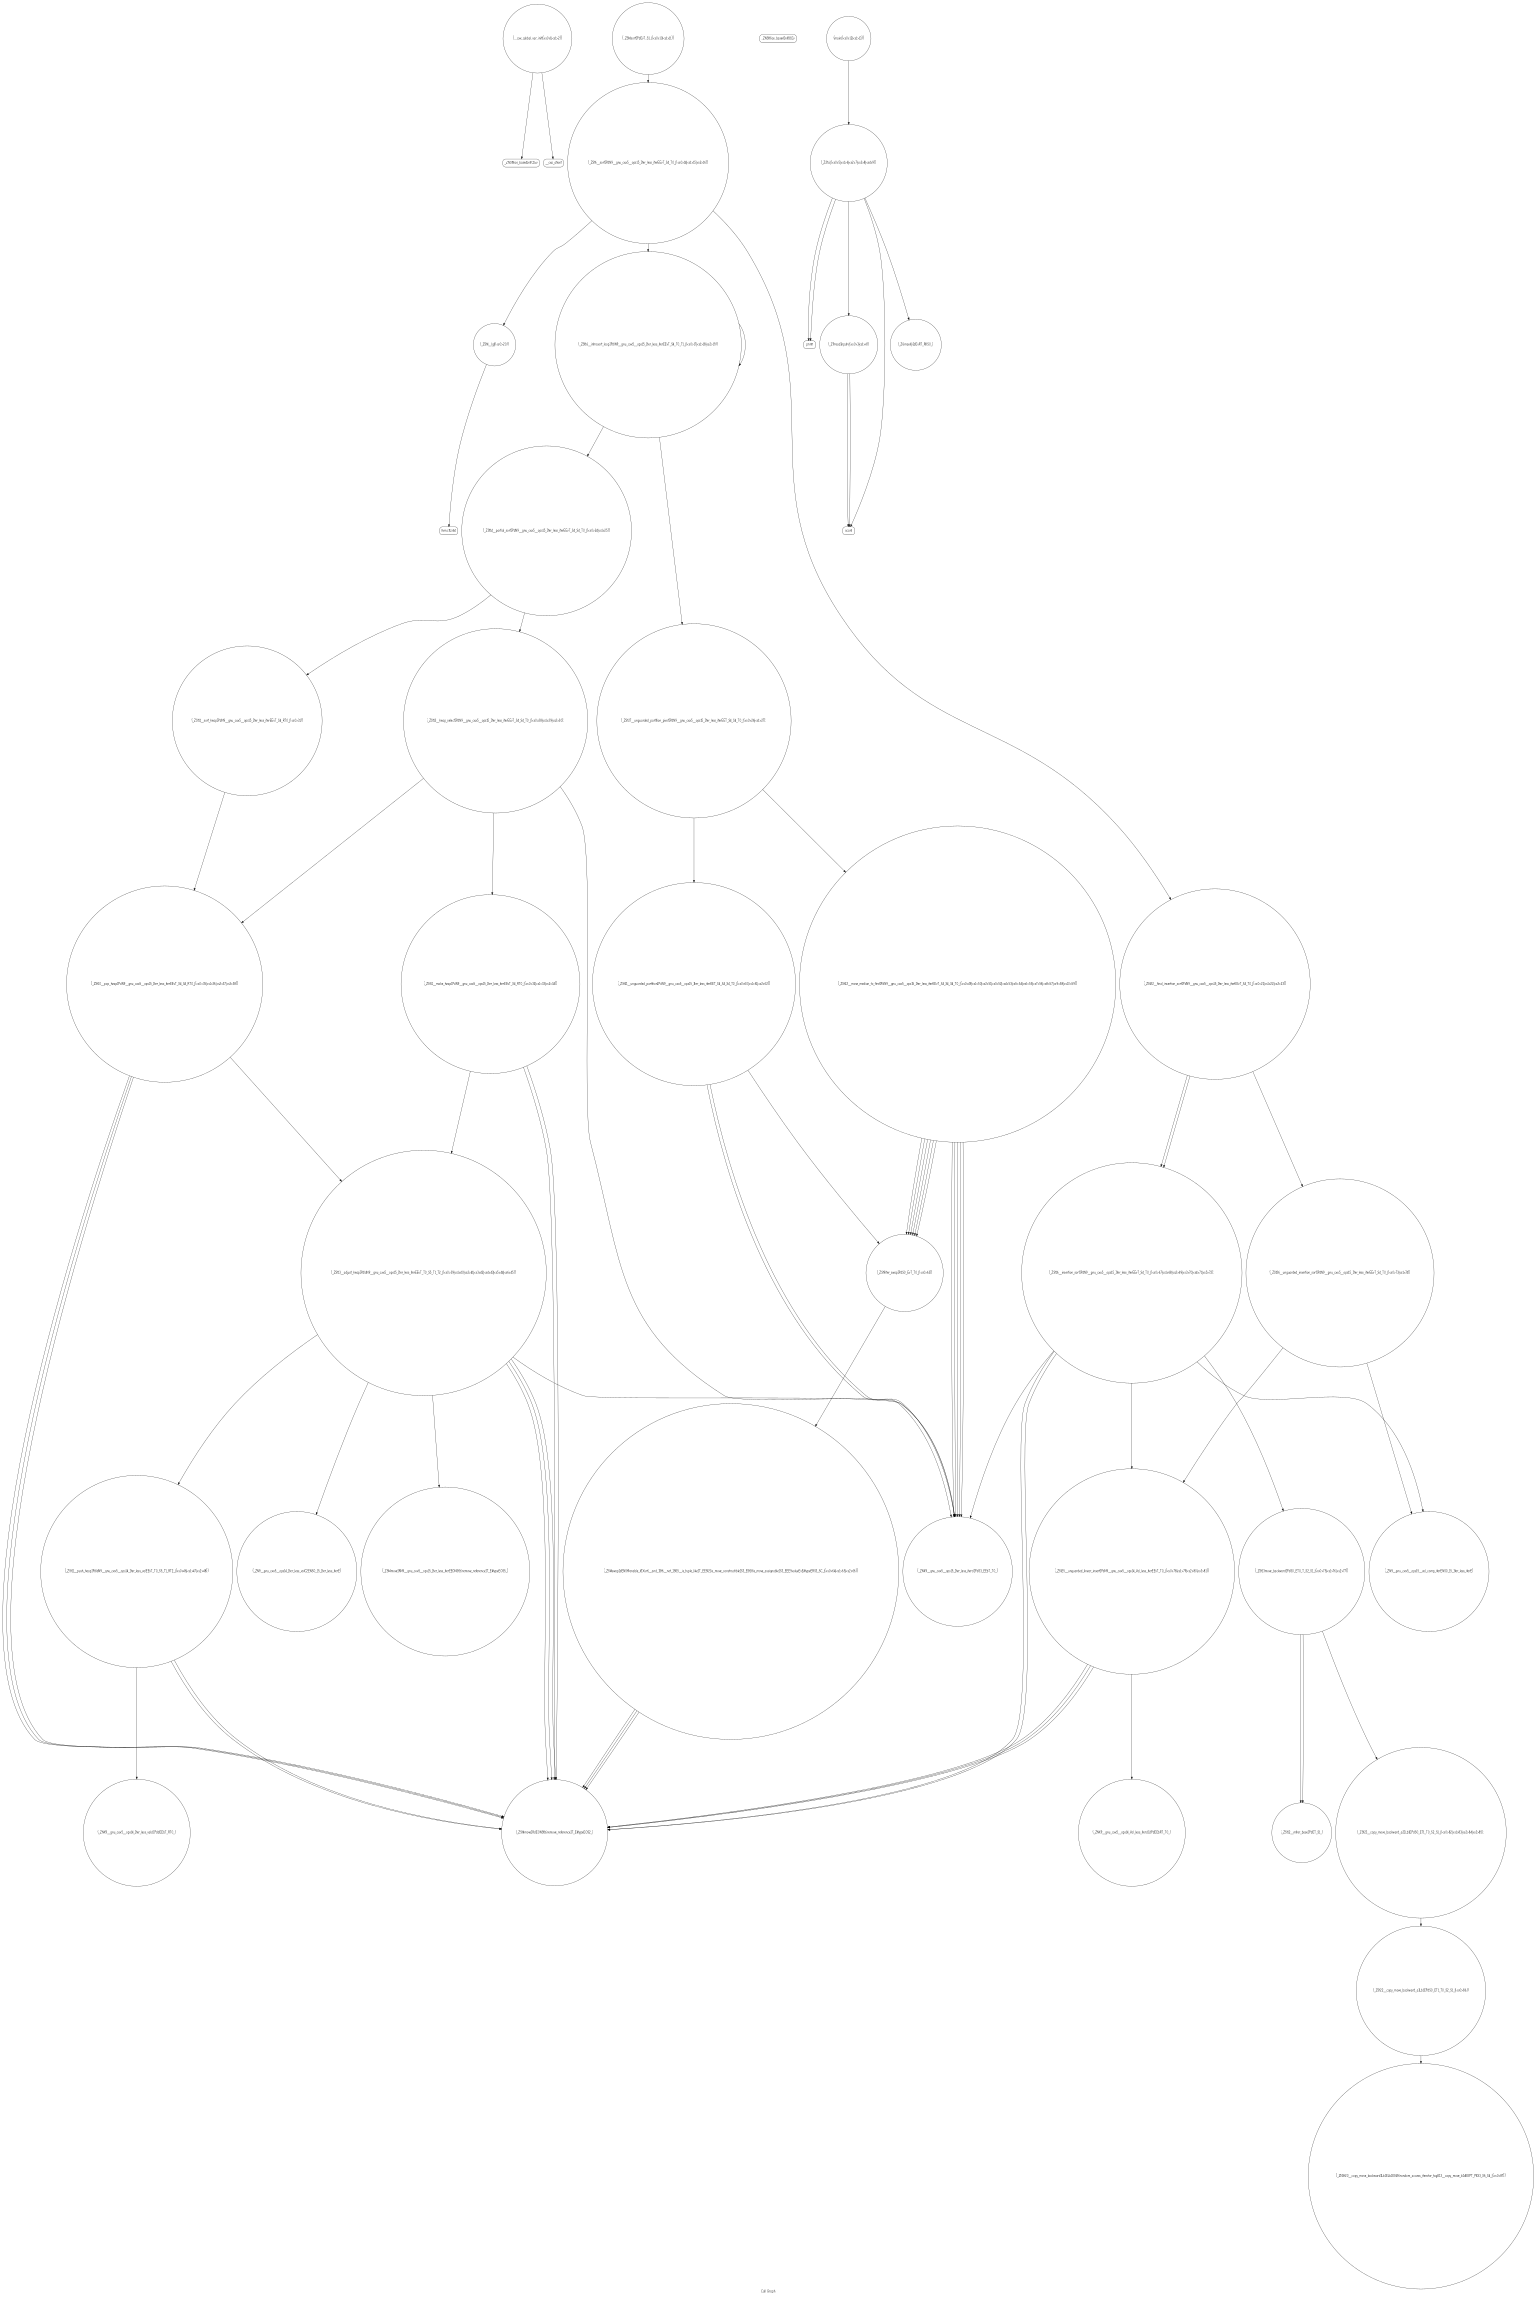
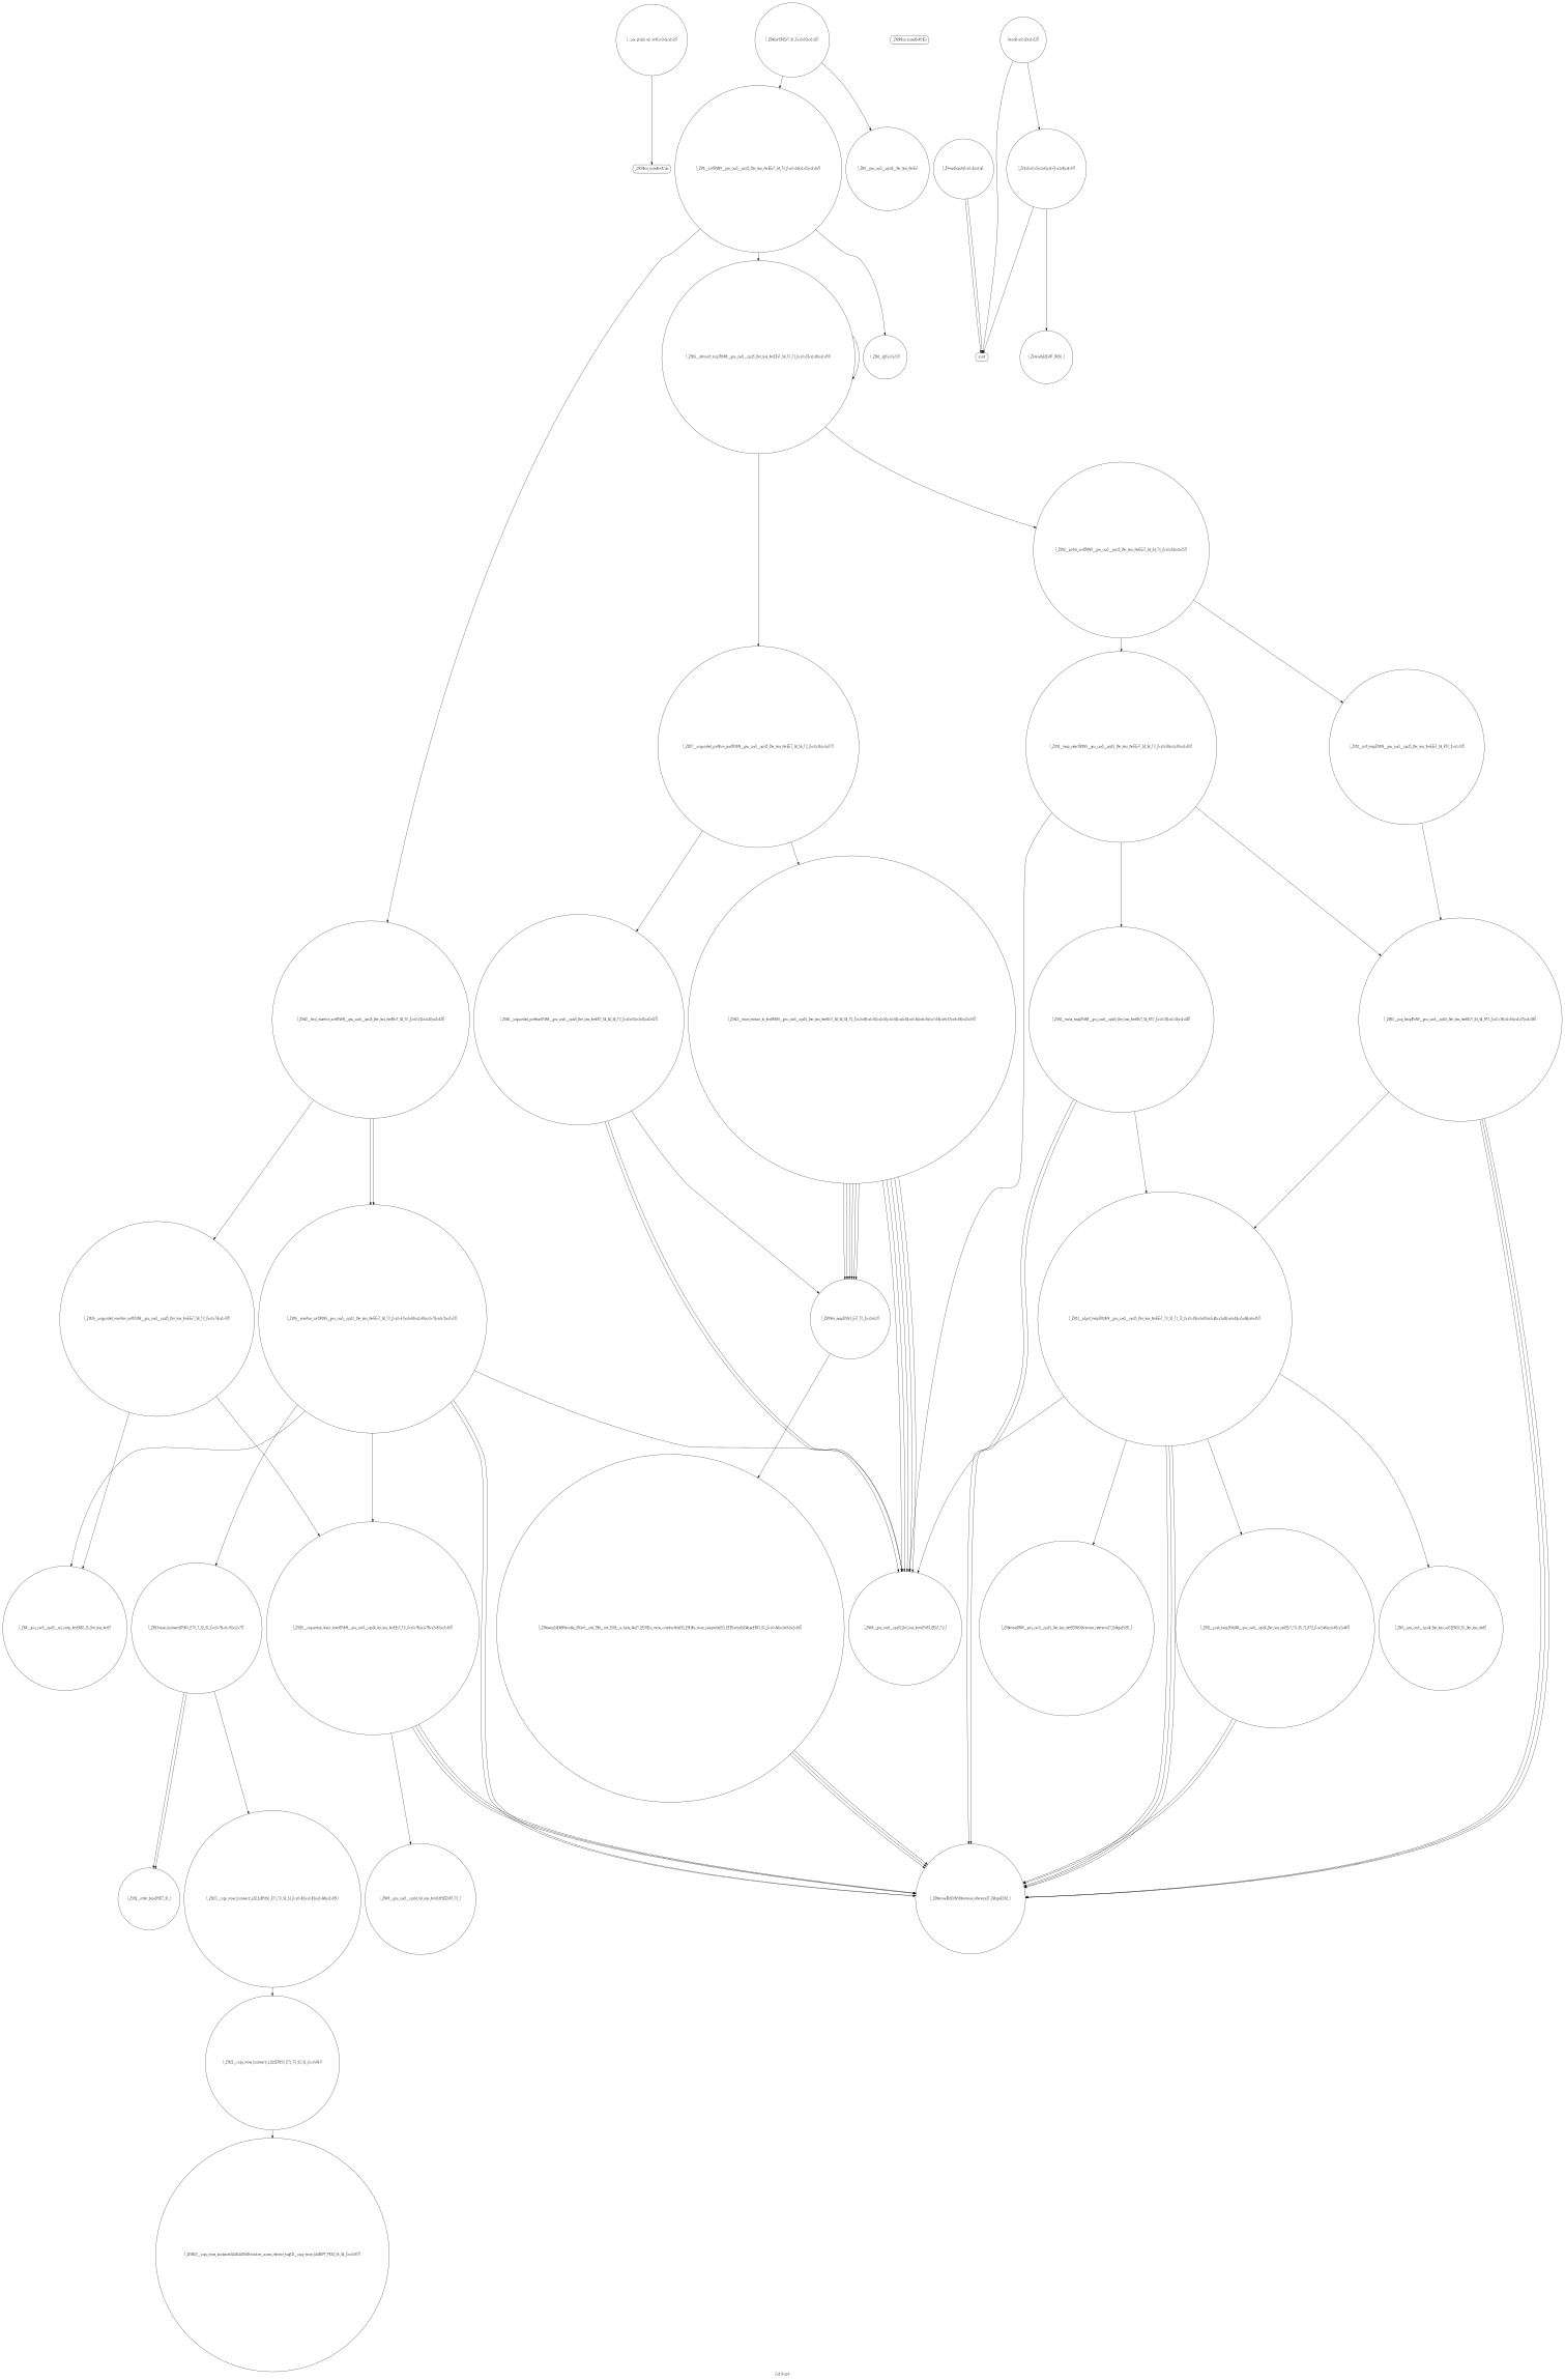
  digraph {
    fontname="Comic Neue"
    label="Call Graph"
    node [fontname="Comic Neue" shape=circle]
    edge [color=black fontname="Comic Neue" tailport=s0]
    n1 [label="{__cxx_global_var_init|{<s0>1|<s1>2}}"]
    n2 [label="{_ZNSt8ios_base4InitC1Ev}" shape=Mrecord]
-   n3 [label="{__cxa_atexit}" shape=Mrecord]
    n4 [label="{_ZNK9__gnu_cxx5__ops14_Val_less_iterclIdPdEEbRT_T0_}"]
    n5 [label="{_ZN9__gnu_cxx5__ops14_Iter_less_valC2ENS0_15_Iter_less_iterE}"]
    n6 [label="{_ZSt4sortIPdEvT_S1_|{<s0>10|<s1>11}}"]
+   n7 [label="{_ZN9__gnu_cxx5__ops16__iter_less_iterEv}"]
    n8 [label="{_ZSt6__sortIPdN9__gnu_cxx5__ops15_Iter_less_iterEEvT_S4_T0_|{<s0>14|<s1>15|<s2>16}}"]
    n9 [label="{_ZSt4__lgl|{<s0>20}}"]
    n10 [label="{_ZSt16__introsort_loopIPdlN9__gnu_cxx5__ops15_Iter_less_iterEEvT_S4_T0_T1_|{<s0>17|<s1>18|<s2>19}}"]
    n11 [label="{_ZSt22__final_insertion_sortIPdN9__gnu_cxx5__ops15_Iter_less_iterEEvT_S4_T0_|{<s0>21|<s1>22|<s2>23}}"]
-   n12 [label="{llvm.ctlz.i64}" shape=Mrecord]
    n13 [label="{_ZSt14__partial_sortIPdN9__gnu_cxx5__ops15_Iter_less_iterEEvT_S4_S4_T0_|{<s0>24|<s1>25}}"]
    n14 [label="{_ZSt27__unguarded_partition_pivotIPdN9__gnu_cxx5__ops15_Iter_less_iterEET_S4_S4_T0_|{<s0>26|<s1>27}}"]
    n15 [label="{_ZSt26__unguarded_insertion_sortIPdN9__gnu_cxx5__ops15_Iter_less_iterEEvT_S4_T0_|{<s0>73|<s1>74}}"]
    n16 [label="{_ZSt16__insertion_sortIPdN9__gnu_cxx5__ops15_Iter_less_iterEEvT_S4_T0_|{<s0>67|<s1>68|<s2>69|<s3>70|<s4>71|<s5>72}}"]
    n17 [label="{_ZSt12__miter_baseIPdET_S1_}"]
    n18 [label="{_ZNK9__gnu_cxx5__ops15_Iter_less_iterclIPdS3_EEbT_T0_}"]
    n19 [label="{_ZNSt8ios_base4InitD1Ev}" shape=Mrecord]
-   n20 [label="{_ZNK9__gnu_cxx5__ops14_Iter_less_valclIPddEEbT_RT0_}"]
-   n21 [label="{printf}" shape=Mrecord]
    n22 [label="{_ZN9__gnu_cxx5__ops15__val_comp_iterENS0_15_Iter_less_iterE}"]
    n23 [label="{_ZSt25__unguarded_linear_insertIPdN9__gnu_cxx5__ops14_Val_less_iterEEvT_T0_|{<s0>78|<s1>79|<s2>80|<s3>81}}"]
    n24 [label="{_ZSt4moveIRdEONSt16remove_referenceIT_E4typeEOS2_}"]
    n25 [label="{_ZSt13__heap_selectIPdN9__gnu_cxx5__ops15_Iter_less_iterEEvT_S4_S4_T0_|{<s0>28|<s1>29|<s2>30}}"]
    n26 [label="{_ZSt11__sort_heapIPdN9__gnu_cxx5__ops15_Iter_less_iterEEvT_S4_RT0_|{<s0>31}}"]
    n27 [label="{_ZSt11__make_heapIPdN9__gnu_cxx5__ops15_Iter_less_iterEEvT_S4_RT0_|{<s0>32|<s1>33|<s2>34}}"]
    n28 [label="{_ZSt10__pop_heapIPdN9__gnu_cxx5__ops15_Iter_less_iterEEvT_S4_S4_RT0_|{<s0>35|<s1>36|<s2>37|<s3>38}}"]
    n29 [label="{_ZSt13__adjust_heapIPdldN9__gnu_cxx5__ops15_Iter_less_iterEEvT_T0_S5_T1_T2_|{<s0>39|<s1>40|<s2>41|<s3>42|<s4>43|<s5>44|<s6>45}}"]
    n30 [label="{_Z9readInputv|{<s0>3|<s1>4}}"]
    n31 [label="{scanf}" shape=Mrecord]
    n32 [label="{_ZSt21__unguarded_partitionIPdN9__gnu_cxx5__ops15_Iter_less_iterEET_S4_S4_S4_T0_|{<s0>60|<s1>61|<s2>62}}"]
    n33 [label="{_ZSt9iter_swapIPdS0_EvT_T0_|{<s0>63}}"]
    n34 [label="{_ZSt4swapIdENSt9enable_ifIXsr6__and_ISt6__not_ISt15__is_tuple_likeIT_EESt21is_move_constructibleIS3_ESt18is_move_assignableIS3_EEE5valueEvE4typeERS3_SC_|{<s0>64|<s1>65|<s2>66}}"]
    n35 [label="{_ZSt22__move_median_to_firstIPdN9__gnu_cxx5__ops15_Iter_less_iterEEvT_S4_S4_S4_T0_|{<s0>49|<s1>50|<s2>51|<s3>52|<s4>53|<s5>54|<s6>55|<s7>56|<s8>57|<s9>58|<s10>59}}"]
    n36 [label="{_ZSt13move_backwardIPdS0_ET0_T_S2_S1_|{<s0>75|<s1>76|<s2>77}}"]
    n37 [label="{_ZSt4moveIRN9__gnu_cxx5__ops15_Iter_less_iterEEONSt16remove_referenceIT_E4typeEOS5_}"]
    n38 [label="{_ZSt11__push_heapIPdldN9__gnu_cxx5__ops14_Iter_less_valEEvT_T0_S5_T1_RT2_|{<s0>46|<s1>47|<s2>48}}"]
    n39 [label="{_Z2tci|{<s0>5|<s1>6|<s2>7|<s3>8|<s4>9}}"]
    n40 [label="{_Z6maxifyIdEvRT_RKS0_}"]
    n41 [label="{_ZSt23__copy_move_backward_a2ILb1EPdS0_ET1_T0_S2_S1_|{<s0>82|<s1>83|<s2>84|<s3>85}}"]
    n42 [label="{_ZSt22__copy_move_backward_aILb1EPdS0_ET1_T0_S2_S1_|{<s0>86}}"]
    n43 [label="{_ZNSt20__copy_move_backwardILb1ELb1ESt26random_access_iterator_tagE13__copy_move_bIdEEPT_PKS3_S6_S4_|{<s0>87}}"]
    n44 [label="{main|{<s0>12|<s1>13}}"]
    n1 -> n2
-   n1 -> n3 [tailport=s1]
+   n6 -> n7
    n6 -> n8 [tailport=s1]
    n8 -> n9
    n8 -> n10 [tailport=s1]
    n8 -> n11 [tailport=s2]
-   n9 -> n12
    n10 -> n10 [tailport=s2]
    n10 -> n13
    n10 -> n14 [tailport=s1]
    n11 -> n15 [tailport=s1]
    n11 -> n16
    n11 -> n16 [tailport=s2]
    n13 -> n25
    n13 -> n26 [tailport=s1]
    n14 -> n32 [tailport=s1]
    n14 -> n35
    n15 -> n22
    n15 -> n23 [tailport=s1]
    n16 -> n18
    n16 -> n22 [tailport=s4]
    n16 -> n23 [tailport=s5]
    n16 -> n24 [tailport=s1]
    n16 -> n24 [tailport=s3]
    n16 -> n36 [tailport=s2]
    n23 -> n4 [tailport=s1]
    n23 -> n24
    n23 -> n24 [tailport=s2]
    n23 -> n24 [tailport=s3]
    n25 -> n18 [tailport=s1]
    n25 -> n27
    n25 -> n28 [tailport=s2]
    n26 -> n28
    n27 -> n24
    n27 -> n24 [tailport=s1]
    n27 -> n29 [tailport=s2]
    n28 -> n24
    n28 -> n24 [tailport=s1]
    n28 -> n24 [tailport=s2]
    n28 -> n29 [tailport=s3]
    n29 -> n5 [tailport=s4]
    n29 -> n18
    n29 -> n24 [tailport=s1]
    n29 -> n24 [tailport=s2]
    n29 -> n24 [tailport=s5]
    n29 -> n37 [tailport=s3]
    n29 -> n38 [tailport=s6]
    n30 -> n31
    n30 -> n31 [tailport=s1]
    n32 -> n18
    n32 -> n18 [tailport=s1]
    n32 -> n33 [tailport=s2]
    n33 -> n34
    n34 -> n24
    n34 -> n24 [tailport=s1]
    n34 -> n24 [tailport=s2]
    n35 -> n18
    n35 -> n18 [tailport=s1]
    n35 -> n18 [tailport=s3]
    n35 -> n18 [tailport=s6]
    n35 -> n18 [tailport=s8]
    n35 -> n33 [tailport=s2]
    n35 -> n33 [tailport=s4]
    n35 -> n33 [tailport=s5]
    n35 -> n33 [tailport=s7]
    n35 -> n33 [tailport=s9]
    n35 -> n33 [tailport=s10]
    n36 -> n17
    n36 -> n17 [tailport=s1]
    n36 -> n41 [tailport=s2]
-   n38 -> n20
    n38 -> n24 [tailport=s1]
    n38 -> n24 [tailport=s2]
-   n39 -> n21 [tailport=s3]
-   n39 -> n21 [tailport=s4]
-   n39 -> n30
    n39 -> n31 [tailport=s1]
    n39 -> n40 [tailport=s2]
    n41 -> n42 [tailport=s3]
    n42 -> n43
+   n44 -> n31
    n44 -> n39 [tailport=s1]
  }
